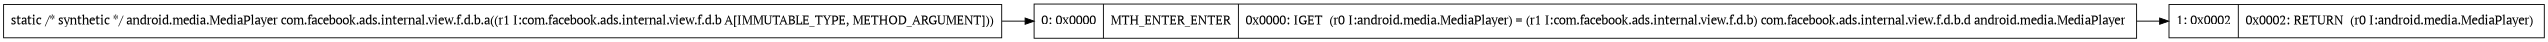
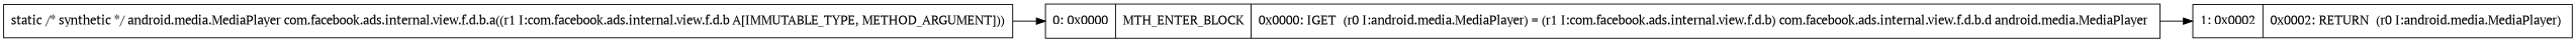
  digraph {
    rankdir=LR
    fontname="PT Serif"
    node [shape=record fontname="PT Serif"]
    edge [fontname="PT Serif"]
-   n1 [label="{0\:\ 0x0000|MTH_ENTER_ENTER\l|0x0000: IGET  (r0 I:android.media.MediaPlayer) = (r1 I:com.facebook.ads.internal.view.f.d.b) com.facebook.ads.internal.view.f.d.b.d android.media.MediaPlayer \l}"]
+   n1 [label="{0\:\ 0x0000|MTH_ENTER_BLOCK\l|0x0000: IGET  (r0 I:android.media.MediaPlayer) = (r1 I:com.facebook.ads.internal.view.f.d.b) com.facebook.ads.internal.view.f.d.b.d android.media.MediaPlayer \l}"]
    n2 [label="{1\:\ 0x0002|0x0002: RETURN  (r0 I:android.media.MediaPlayer) \l}"]
    n3 [label="{static \/* synthetic *\/ android.media.MediaPlayer com.facebook.ads.internal.view.f.d.b.a((r1 I:com.facebook.ads.internal.view.f.d.b A[IMMUTABLE_TYPE, METHOD_ARGUMENT])) }"]
    n1 -> n2
    n3 -> n1
  }
